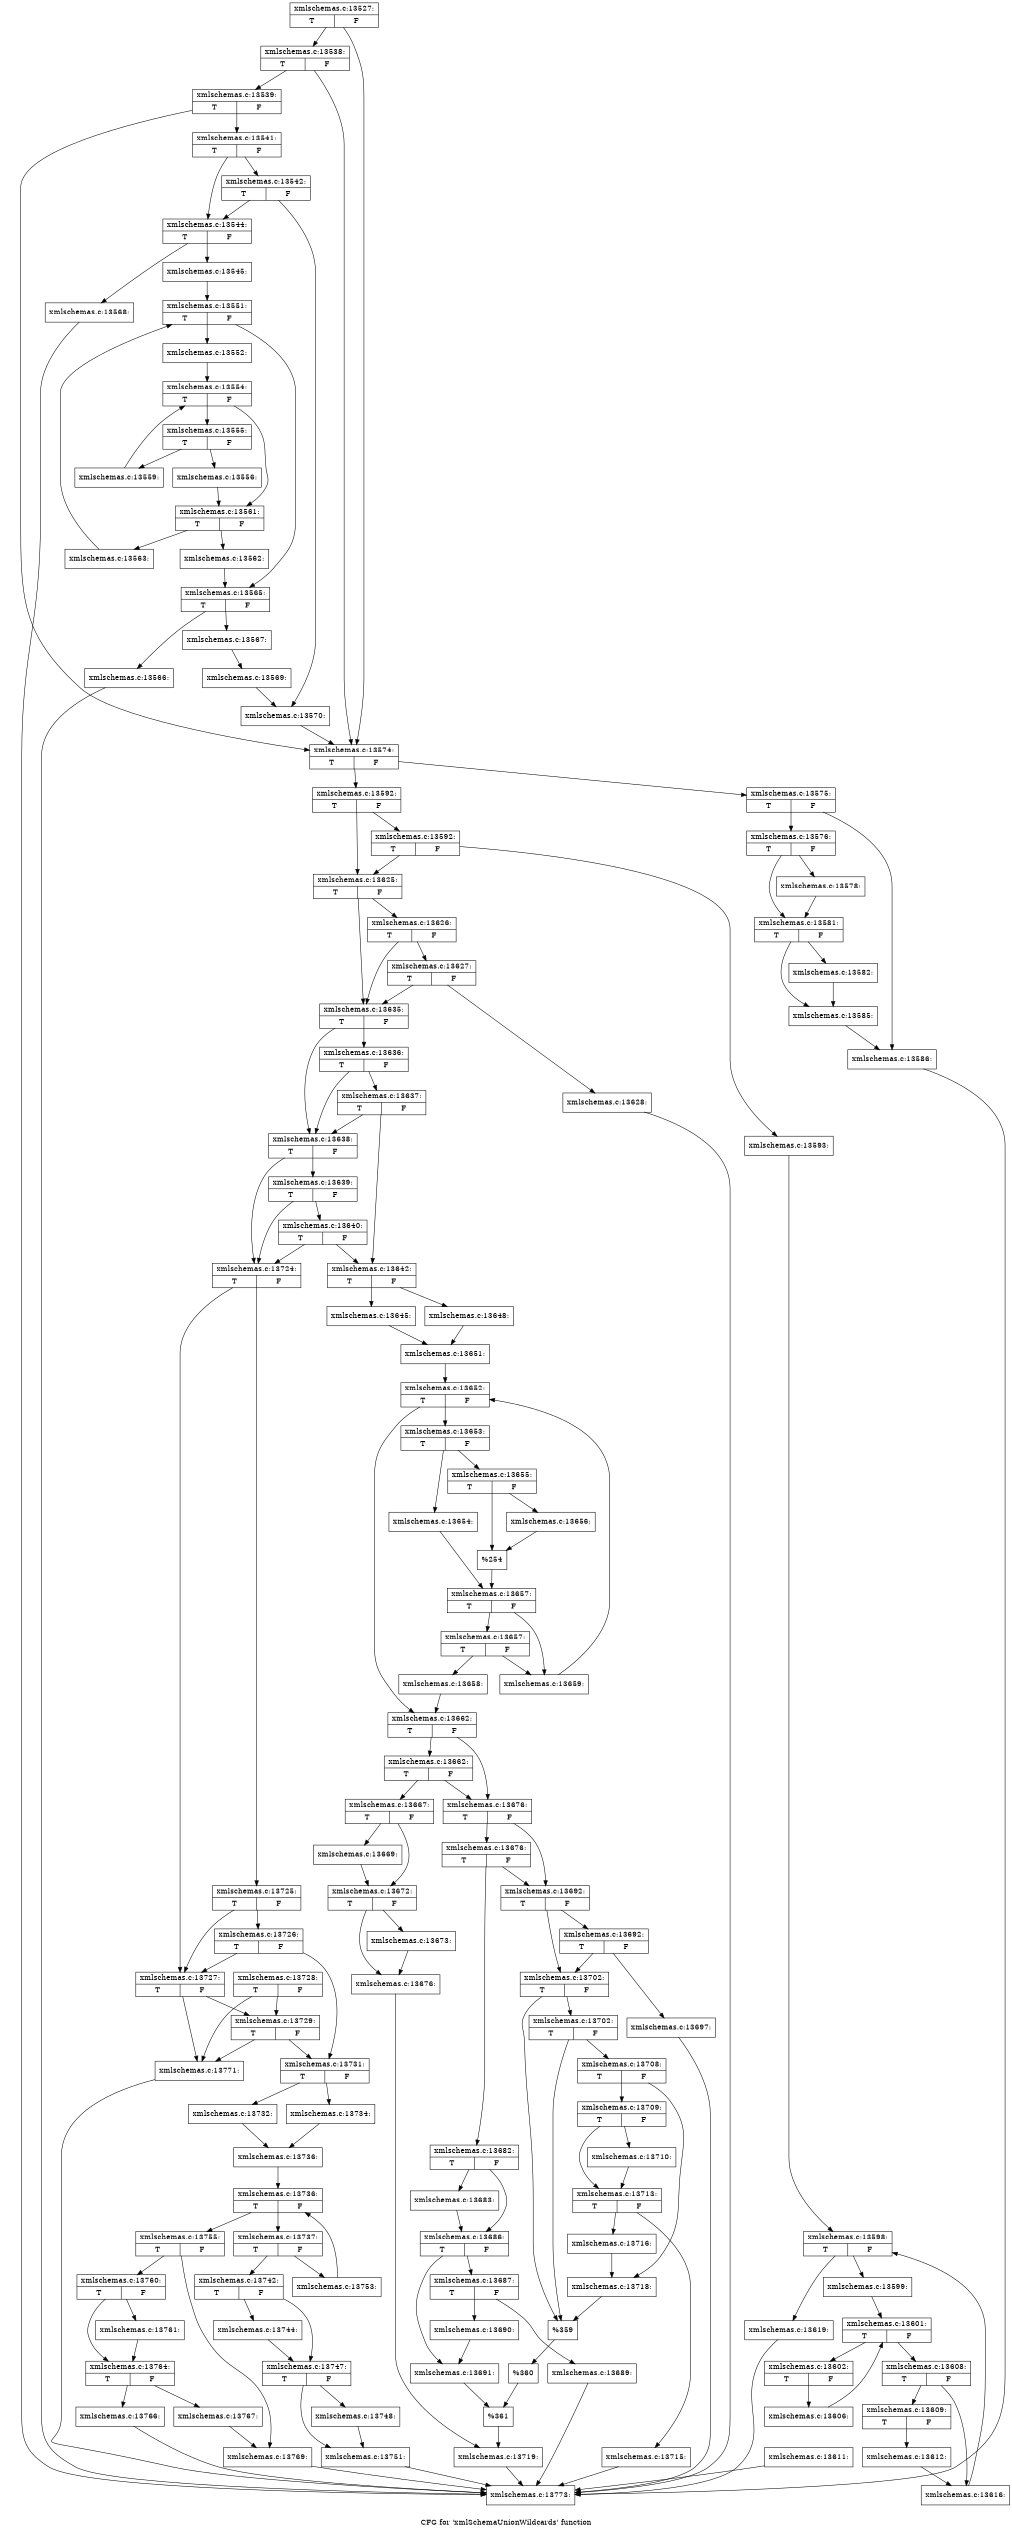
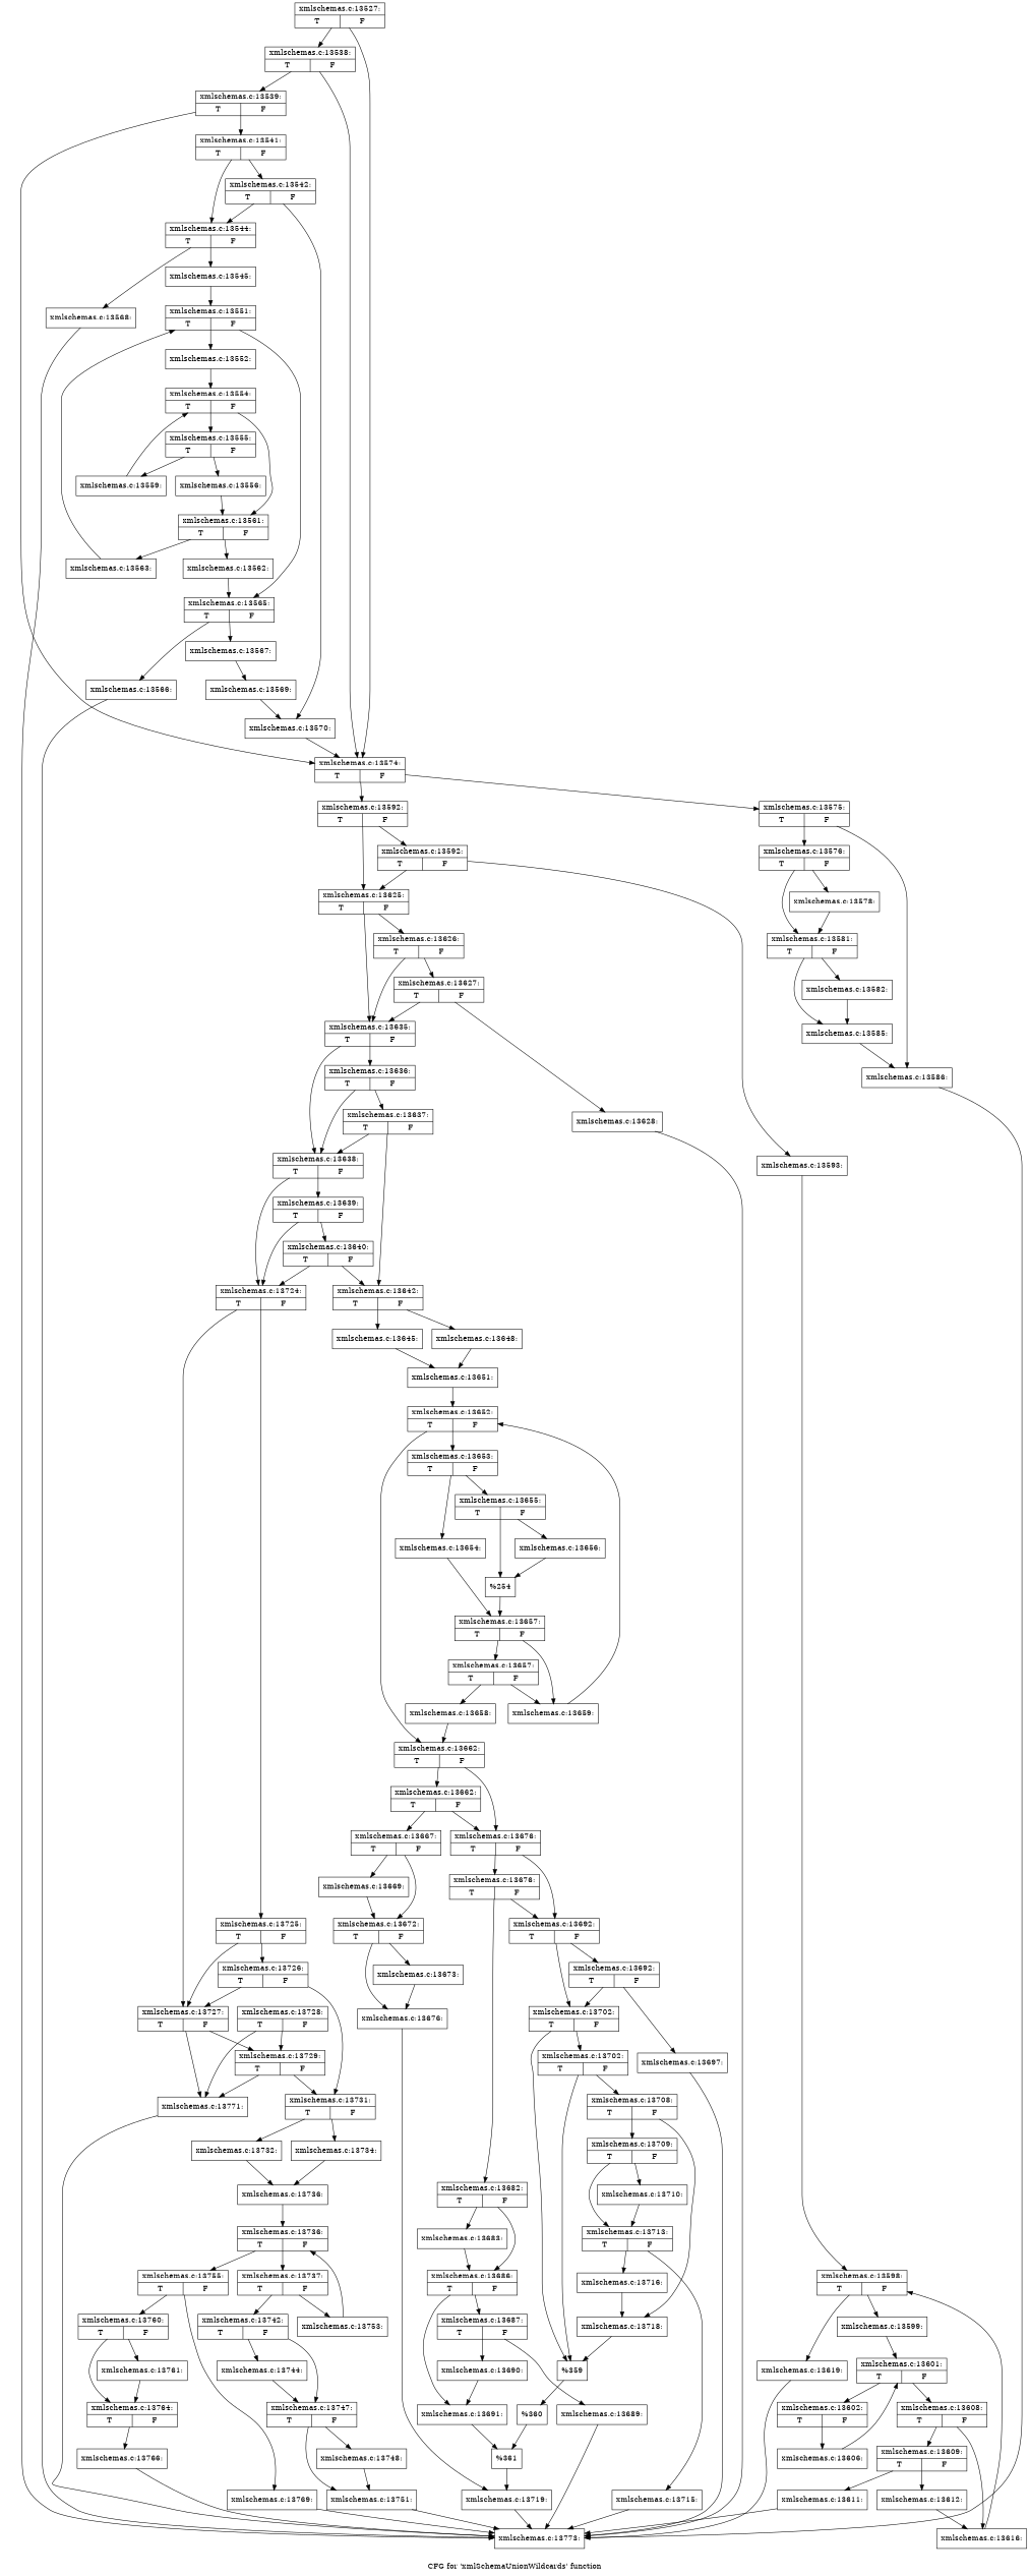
  digraph {
    label="CFG for 'xmlSchemaUnionWildcards' function"
    node [shape=record]
    n1 [label="{xmlschemas.c:13527:|{<s0>T|<s1>F}}"]
    n2 [label="{xmlschemas.c:13538:|{<s0>T|<s1>F}}"]
    n3 [label="{xmlschemas.c:13574:|{<s0>T|<s1>F}}"]
    n4 [label="{xmlschemas.c:13539:|{<s0>T|<s1>F}}"]
    n5 [label="{xmlschemas.c:13575:|{<s0>T|<s1>F}}"]
    n6 [label="{xmlschemas.c:13592:|{<s0>T|<s1>F}}"]
    n7 [label="{xmlschemas.c:13541:|{<s0>T|<s1>F}}"]
    n8 [label="{xmlschemas.c:13576:|{<s0>T|<s1>F}}"]
    n9 [label="{xmlschemas.c:13586:}"]
    n10 [label="{xmlschemas.c:13592:|{<s0>T|<s1>F}}"]
    n11 [label="{xmlschemas.c:13625:|{<s0>T|<s1>F}}"]
    n12 [label="{xmlschemas.c:13544:|{<s0>T|<s1>F}}"]
    n13 [label="{xmlschemas.c:13542:|{<s0>T|<s1>F}}"]
    n14 [label="{xmlschemas.c:13545:}"]
    n15 [label="{xmlschemas.c:13568:}"]
    n16 [label="{xmlschemas.c:13570:}"]
    n17 [label="{xmlschemas.c:13551:|{<s0>T|<s1>F}}"]
    n18 [label="{xmlschemas.c:13773:}"]
    n19 [label="{xmlschemas.c:13552:}"]
    n20 [label="{xmlschemas.c:13565:|{<s0>T|<s1>F}}"]
    n21 [label="{xmlschemas.c:13554:|{<s0>T|<s1>F}}"]
    n22 [label="{xmlschemas.c:13566:}"]
    n23 [label="{xmlschemas.c:13567:}"]
    n24 [label="{xmlschemas.c:13555:|{<s0>T|<s1>F}}"]
    n25 [label="{xmlschemas.c:13561:|{<s0>T|<s1>F}}"]
    n26 [label="{xmlschemas.c:13569:}"]
    n27 [label="{xmlschemas.c:13556:}"]
    n28 [label="{xmlschemas.c:13559:}"]
    n29 [label="{xmlschemas.c:13563:}"]
    n30 [label="{xmlschemas.c:13562:}"]
    n31 [label="{xmlschemas.c:13578:}"]
    n32 [label="{xmlschemas.c:13581:|{<s0>T|<s1>F}}"]
    n33 [label="{xmlschemas.c:13593:}"]
    n34 [label="{xmlschemas.c:13626:|{<s0>T|<s1>F}}"]
    n35 [label="{xmlschemas.c:13635:|{<s0>T|<s1>F}}"]
    n36 [label="{xmlschemas.c:13582:}"]
    n37 [label="{xmlschemas.c:13585:}"]
    n38 [label="{xmlschemas.c:13598:|{<s0>T|<s1>F}}"]
    n39 [label="{xmlschemas.c:13627:|{<s0>T|<s1>F}}"]
    n40 [label="{xmlschemas.c:13636:|{<s0>T|<s1>F}}"]
    n41 [label="{xmlschemas.c:13638:|{<s0>T|<s1>F}}"]
    n42 [label="{xmlschemas.c:13599:}"]
    n43 [label="{xmlschemas.c:13619:}"]
    n44 [label="{xmlschemas.c:13601:|{<s0>T|<s1>F}}"]
    n45 [label="{xmlschemas.c:13602:|{<s0>T|<s1>F}}"]
    n46 [label="{xmlschemas.c:13608:|{<s0>T|<s1>F}}"]
    n47 [label="{xmlschemas.c:13606:}"]
    n48 [label="{xmlschemas.c:13616:}"]
    n49 [label="{xmlschemas.c:13609:|{<s0>T|<s1>F}}"]
    n50 [label="{xmlschemas.c:13611:}"]
    n51 [label="{xmlschemas.c:13612:}"]
    n52 [label="{xmlschemas.c:13628:}"]
    n53 [label="{xmlschemas.c:13637:|{<s0>T|<s1>F}}"]
    n54 [label="{xmlschemas.c:13639:|{<s0>T|<s1>F}}"]
    n55 [label="{xmlschemas.c:13724:|{<s0>T|<s1>F}}"]
    n56 [label="{xmlschemas.c:13642:|{<s0>T|<s1>F}}"]
    n57 [label="{xmlschemas.c:13640:|{<s0>T|<s1>F}}"]
    n58 [label="{xmlschemas.c:13725:|{<s0>T|<s1>F}}"]
    n59 [label="{xmlschemas.c:13727:|{<s0>T|<s1>F}}"]
    n60 [label="{xmlschemas.c:13645:}"]
    n61 [label="{xmlschemas.c:13648:}"]
    n62 [label="{xmlschemas.c:13651:}"]
    n63 [label="{xmlschemas.c:13726:|{<s0>T|<s1>F}}"]
    n64 [label="{xmlschemas.c:13771:}"]
    n65 [label="{xmlschemas.c:13729:|{<s0>T|<s1>F}}"]
    n66 [label="{xmlschemas.c:13652:|{<s0>T|<s1>F}}"]
    n67 [label="{xmlschemas.c:13653:|{<s0>T|<s1>F}}"]
    n68 [label="{xmlschemas.c:13662:|{<s0>T|<s1>F}}"]
    n69 [label="{xmlschemas.c:13654:}"]
    n70 [label="{xmlschemas.c:13655:|{<s0>T|<s1>F}}"]
    n71 [label="{xmlschemas.c:13662:|{<s0>T|<s1>F}}"]
    n72 [label="{xmlschemas.c:13676:|{<s0>T|<s1>F}}"]
    n73 [label="{xmlschemas.c:13657:|{<s0>T|<s1>F}}"]
    n74 [label="{xmlschemas.c:13656:}"]
    n75 [label="{%254}"]
    n76 [label="{xmlschemas.c:13667:|{<s0>T|<s1>F}}"]
    n77 [label="{xmlschemas.c:13676:|{<s0>T|<s1>F}}"]
    n78 [label="{xmlschemas.c:13692:|{<s0>T|<s1>F}}"]
    n79 [label="{xmlschemas.c:13657:|{<s0>T|<s1>F}}"]
    n80 [label="{xmlschemas.c:13659:}"]
    n81 [label="{xmlschemas.c:13658:}"]
    n82 [label="{xmlschemas.c:13669:}"]
    n83 [label="{xmlschemas.c:13672:|{<s0>T|<s1>F}}"]
    n84 [label="{xmlschemas.c:13682:|{<s0>T|<s1>F}}"]
    n85 [label="{xmlschemas.c:13702:|{<s0>T|<s1>F}}"]
    n86 [label="{xmlschemas.c:13692:|{<s0>T|<s1>F}}"]
    n87 [label="{xmlschemas.c:13673:}"]
    n88 [label="{xmlschemas.c:13676:}"]
    n89 [label="{xmlschemas.c:13719:}"]
    n90 [label="{xmlschemas.c:13683:}"]
    n91 [label="{xmlschemas.c:13686:|{<s0>T|<s1>F}}"]
    n92 [label="{%359}"]
    n93 [label="{xmlschemas.c:13702:|{<s0>T|<s1>F}}"]
    n94 [label="{xmlschemas.c:13697:}"]
    n95 [label="{xmlschemas.c:13687:|{<s0>T|<s1>F}}"]
    n96 [label="{xmlschemas.c:13691:}"]
    n97 [label="{xmlschemas.c:13689:}"]
    n98 [label="{xmlschemas.c:13690:}"]
    n99 [label="{%361}"]
    n100 [label="{%360}"]
    n101 [label="{xmlschemas.c:13708:|{<s0>T|<s1>F}}"]
    n102 [label="{xmlschemas.c:13709:|{<s0>T|<s1>F}}"]
    n103 [label="{xmlschemas.c:13718:}"]
    n104 [label="{xmlschemas.c:13710:}"]
    n105 [label="{xmlschemas.c:13713:|{<s0>T|<s1>F}}"]
    n106 [label="{xmlschemas.c:13715:}"]
    n107 [label="{xmlschemas.c:13716:}"]
    n108 [label="{xmlschemas.c:13731:|{<s0>T|<s1>F}}"]
    n109 [label="{xmlschemas.c:13728:|{<s0>T|<s1>F}}"]
    n110 [label="{xmlschemas.c:13732:}"]
    n111 [label="{xmlschemas.c:13734:}"]
    n112 [label="{xmlschemas.c:13736:}"]
    n113 [label="{xmlschemas.c:13736:|{<s0>T|<s1>F}}"]
    n114 [label="{xmlschemas.c:13737:|{<s0>T|<s1>F}}"]
    n115 [label="{xmlschemas.c:13755:|{<s0>T|<s1>F}}"]
    n116 [label="{xmlschemas.c:13742:|{<s0>T|<s1>F}}"]
    n117 [label="{xmlschemas.c:13753:}"]
    n118 [label="{xmlschemas.c:13760:|{<s0>T|<s1>F}}"]
    n119 [label="{xmlschemas.c:13769:}"]
    n120 [label="{xmlschemas.c:13744:}"]
    n121 [label="{xmlschemas.c:13747:|{<s0>T|<s1>F}}"]
    n122 [label="{xmlschemas.c:13761:}"]
    n123 [label="{xmlschemas.c:13764:|{<s0>T|<s1>F}}"]
    n124 [label="{xmlschemas.c:13748:}"]
    n125 [label="{xmlschemas.c:13751:}"]
    n126 [label="{xmlschemas.c:13766:}"]
-   n127 [label="{xmlschemas.c:13767:}"]
    n1 -> n2
    n1 -> n3
    n2 -> n3
    n2 -> n4
    n3 -> n5
    n3 -> n6
    n4 -> n3
    n4 -> n7
    n5 -> n8
    n5 -> n9
    n6 -> n10
    n6 -> n11
    n7 -> n12
    n7 -> n13
    n8 -> n31
    n8 -> n32
    n9 -> n18
    n10 -> n11
    n10 -> n33
    n11 -> n34
    n11 -> n35
    n12 -> n14
    n12 -> n15
    n13 -> n12
    n13 -> n16
    n14 -> n17
    n15 -> n18
    n16 -> n3
    n17 -> n19
    n17 -> n20
    n19 -> n21
    n20 -> n22
    n20 -> n23
    n21 -> n24
    n21 -> n25
    n22 -> n18
    n23 -> n26
    n24 -> n27
    n24 -> n28
    n25 -> n29
    n25 -> n30
    n26 -> n16
    n27 -> n25
    n28 -> n21
    n29 -> n17
    n30 -> n20
    n31 -> n32
    n32 -> n36
    n32 -> n37
    n33 -> n38
    n34 -> n35
    n34 -> n39
    n35 -> n40
    n35 -> n41
    n36 -> n37
    n37 -> n9
    n38 -> n42
    n38 -> n43
    n39 -> n35
    n39 -> n52
    n40 -> n41
    n40 -> n53
    n41 -> n54
    n41 -> n55
    n42 -> n44
    n43 -> n18
    n44 -> n45
    n44 -> n46
    n45 -> n47
    n46 -> n48
    n46 -> n49
    n47 -> n44
    n48 -> n38
+   n49 -> n50
    n49 -> n51
    n50 -> n18
    n51 -> n48
    n52 -> n18
    n53 -> n41
    n53 -> n56
    n54 -> n55
    n54 -> n57
    n55 -> n58
    n55 -> n59
    n56 -> n60
    n56 -> n61
    n57 -> n55
    n57 -> n56
    n58 -> n59
    n58 -> n63
    n59 -> n64
    n59 -> n65
    n60 -> n62
    n61 -> n62
    n62 -> n66
    n63 -> n59
    n63 -> n108
    n64 -> n18
    n65 -> n64
    n65 -> n108
    n66 -> n67
    n66 -> n68
    n67 -> n69
    n67 -> n70
    n68 -> n71
    n68 -> n72
    n69 -> n73
    n70 -> n74
    n70 -> n75
    n71 -> n72
    n71 -> n76
    n72 -> n77
    n72 -> n78
    n73 -> n79
    n73 -> n80
    n74 -> n75
    n75 -> n73
    n76 -> n82
    n76 -> n83
    n77 -> n78
    n77 -> n84
    n78 -> n85
    n78 -> n86
    n79 -> n80
    n79 -> n81
    n80 -> n66
    n81 -> n68
    n82 -> n83
    n83 -> n87
    n83 -> n88
    n84 -> n90
    n84 -> n91
    n85 -> n92
    n85 -> n93
    n86 -> n85
    n86 -> n94
    n87 -> n88
    n88 -> n89
    n89 -> n18
    n90 -> n91
    n91 -> n95
    n91 -> n96
    n92 -> n100
    n93 -> n92
    n93 -> n101
    n94 -> n18
    n95 -> n97
    n95 -> n98
    n96 -> n99
    n97 -> n18
    n98 -> n96
    n99 -> n89
    n100 -> n99
    n101 -> n102
    n101 -> n103
    n102 -> n104
    n102 -> n105
    n103 -> n92
    n104 -> n105
    n105 -> n106
    n105 -> n107
    n106 -> n18
    n107 -> n103
    n108 -> n110
    n108 -> n111
    n109 -> n64
    n109 -> n65
    n110 -> n112
    n111 -> n112
    n112 -> n113
    n113 -> n114
    n113 -> n115
    n114 -> n116
    n114 -> n117
    n115 -> n118
    n115 -> n119
    n116 -> n120
    n116 -> n121
    n117 -> n113
    n118 -> n122
    n118 -> n123
    n119 -> n18
    n120 -> n121
    n121 -> n124
    n121 -> n125
    n122 -> n123
    n123 -> n126
-   n123 -> n127
    n124 -> n125
    n125 -> n18
    n126 -> n18
-   n127 -> n119
  }
